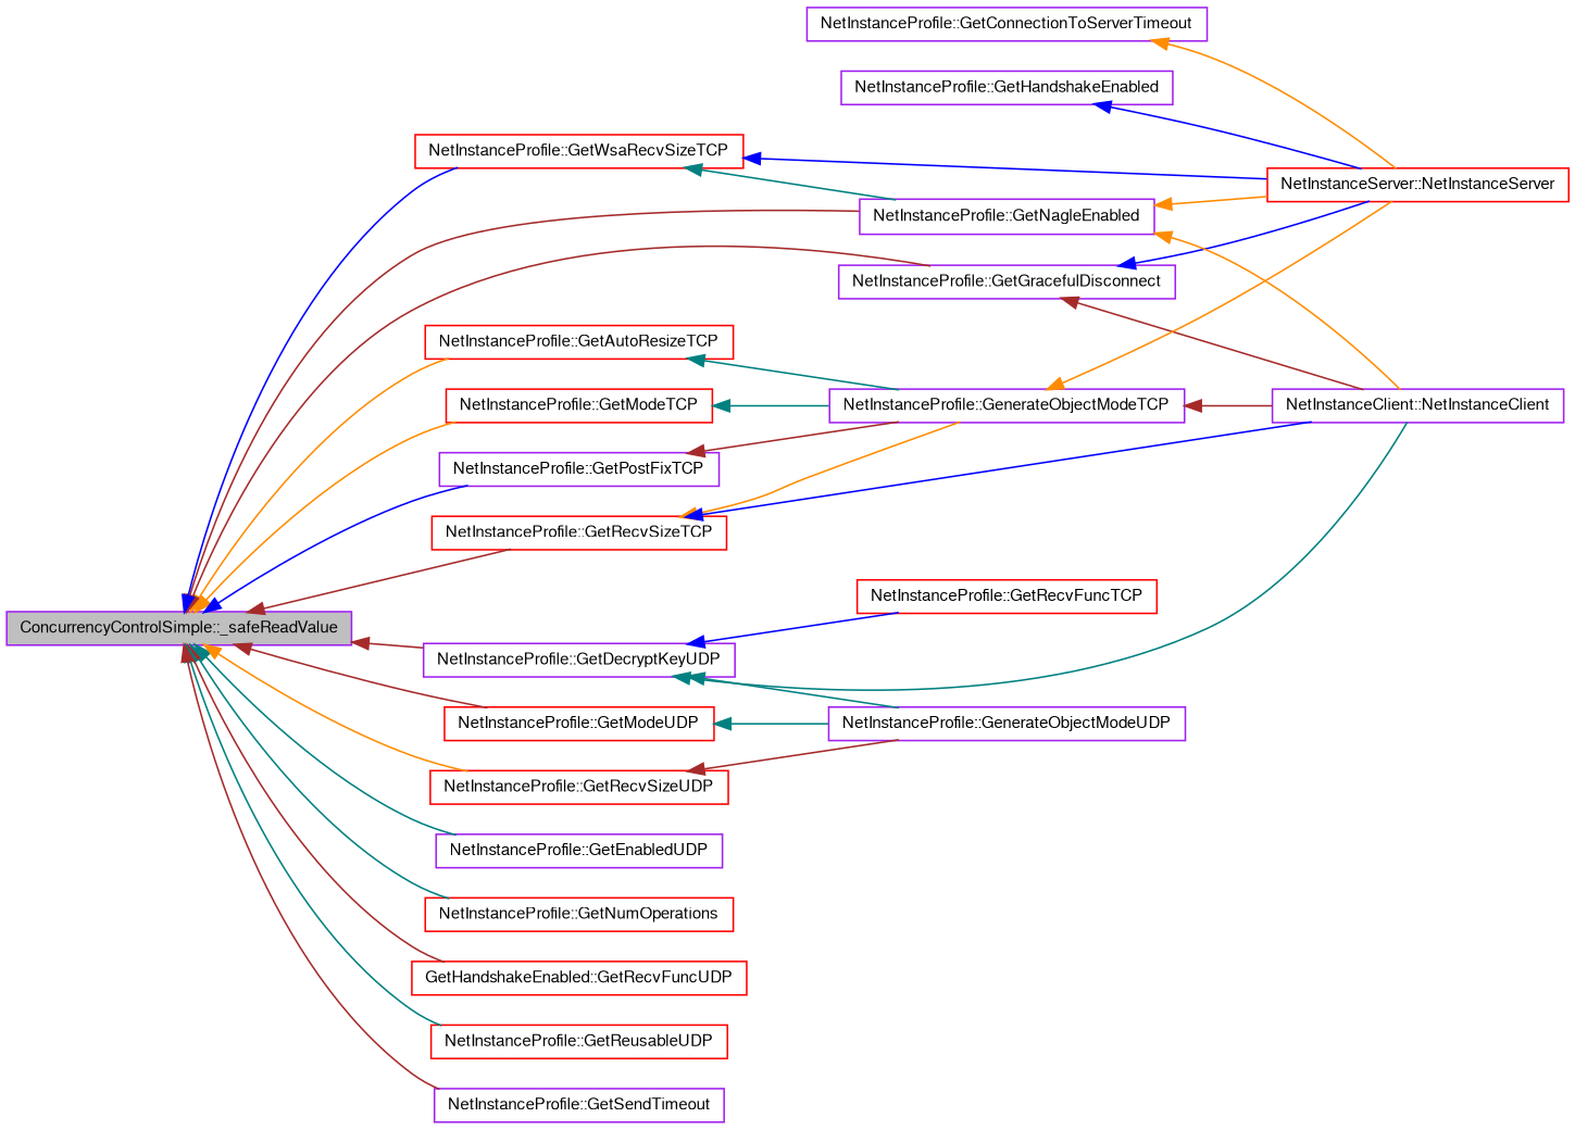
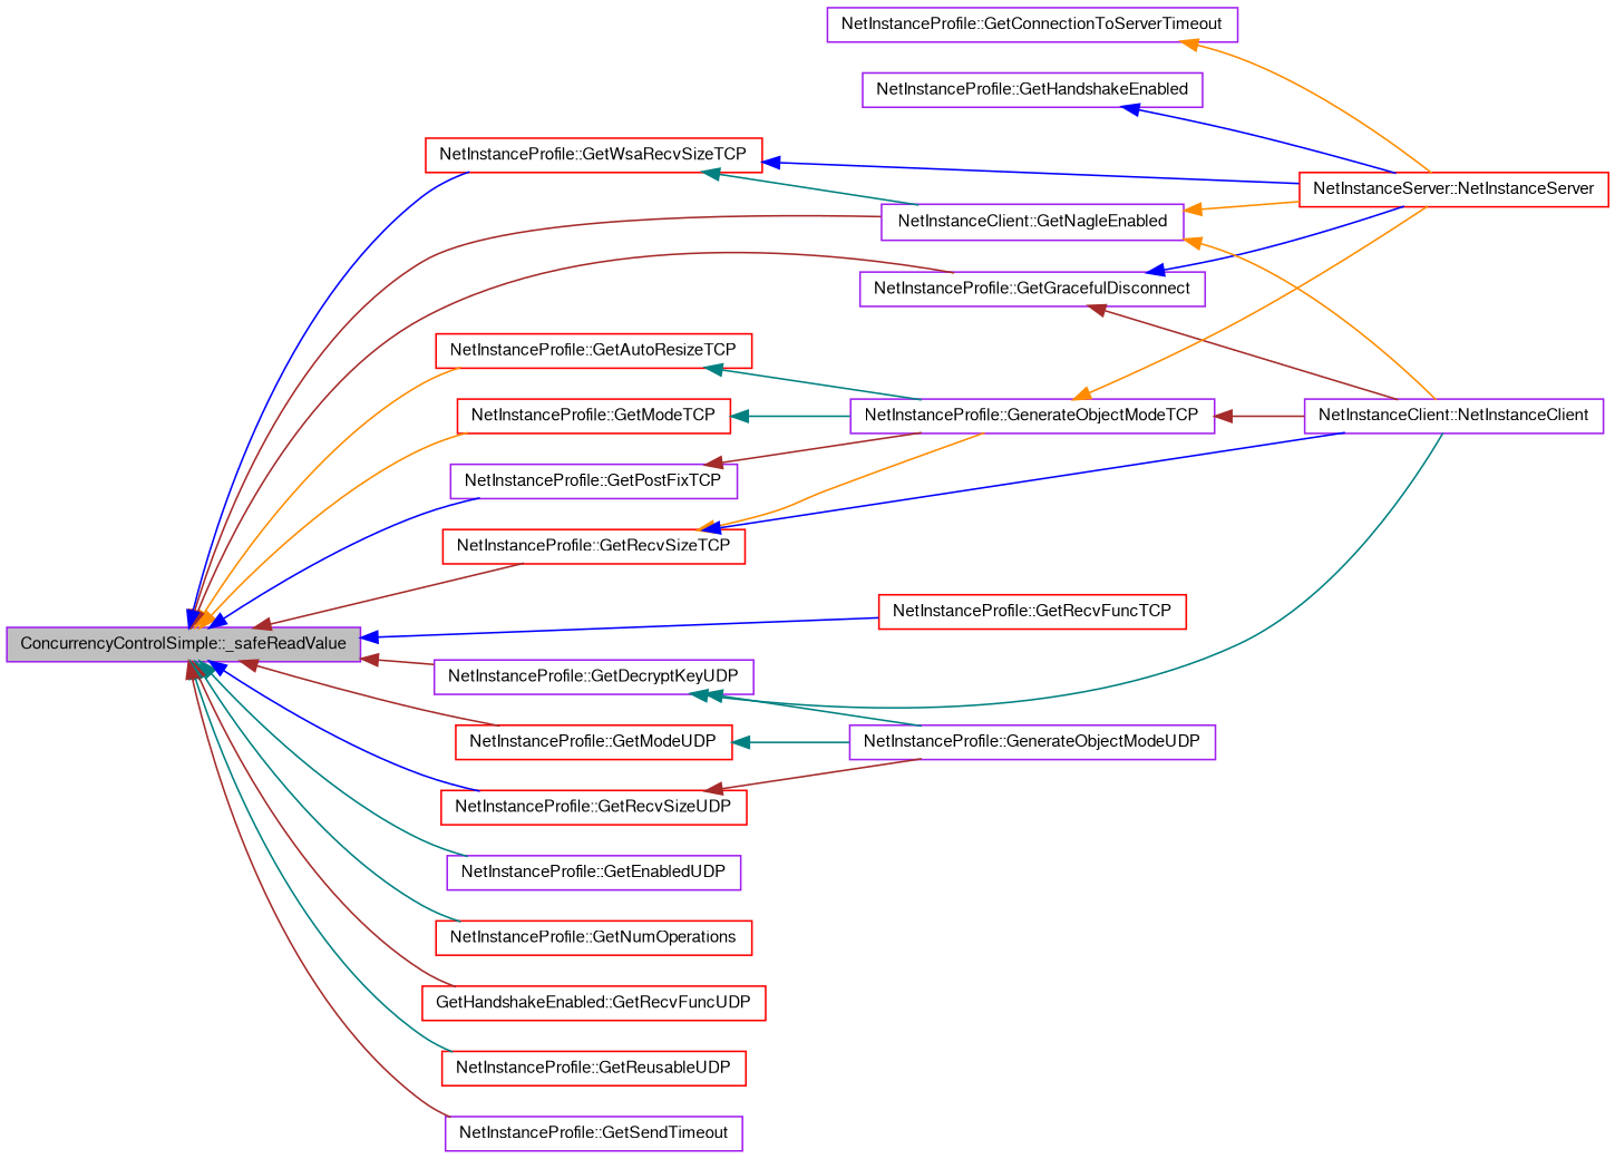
  digraph {
    rankdir=LR
    node [color=purple fillcolor=white fontname=FreeSans fontsize=10 shape=record style=filled]
    edge [color=brown dir=back fontname=FreeSans fontsize=10 labelfontname=FreeSans labelfontsize=10 style=solid]
    n1 [fillcolor=grey75 fontcolor=black height=0.2 label="ConcurrencyControlSimple::_safeReadValue" width=0.4]
    n2 [color=red height=0.2 label="NetInstanceProfile::GetAutoResizeTCP" width=0.4]
    n3 [height=0.2 label="NetInstanceProfile::GetDecryptKeyUDP" width=0.4]
    n4 [height=0.2 label="NetInstanceProfile::GetEnabledUDP" width=0.4]
    n5 [height=0.2 label="NetInstanceProfile::GetGracefulDisconnect" width=0.4]
    n6 [color=red height=0.2 label="NetInstanceProfile::GetModeTCP" width=0.4]
    n7 [color=red height=0.2 label="NetInstanceProfile::GetModeUDP" width=0.4]
-   n8 [height=0.2 label="NetInstanceProfile::GetNagleEnabled" width=0.4]
+   n8 [height=0.2 label="NetInstanceClient::GetNagleEnabled" width=0.4]
    n9 [color=red height=0.2 label="NetInstanceProfile::GetNumOperations" width=0.4]
    n10 [height=0.2 label="NetInstanceProfile::GetPostFixTCP" width=0.4]
    n11 [color=red height=0.2 label="NetInstanceProfile::GetRecvFuncTCP" width=0.4]
    n12 [color=red height=0.2 label="GetHandshakeEnabled::GetRecvFuncUDP" width=0.4]
    n13 [color=red height=0.2 label="NetInstanceProfile::GetRecvSizeTCP" width=0.4]
    n14 [color=red height=0.2 label="NetInstanceProfile::GetRecvSizeUDP" width=0.4]
    n15 [color=red height=0.2 label="NetInstanceProfile::GetReusableUDP" width=0.4]
    n16 [height=0.2 label="NetInstanceProfile::GetSendTimeout" width=0.4]
    n17 [color=red height=0.2 label="NetInstanceProfile::GetWsaRecvSizeTCP" width=0.4]
    n18 [height=0.2 label="NetInstanceProfile::GenerateObjectModeTCP" width=0.4]
    n19 [height=0.2 label="NetInstanceProfile::GetConnectionToServerTimeout" width=0.4]
    n20 [color=red height=0.2 label="NetInstanceServer::NetInstanceServer" width=0.4]
    n21 [height=0.2 label="NetInstanceClient::NetInstanceClient" width=0.4]
    n22 [height=0.2 label="NetInstanceProfile::GenerateObjectModeUDP" width=0.4]
    n23 [height=0.2 label="NetInstanceProfile::GetHandshakeEnabled" width=0.4]
    n1 -> n2 [color=darkorange]
    n1 -> n3
    n1 -> n4 [color=teal]
    n1 -> n5
    n1 -> n6 [color=darkorange]
    n1 -> n7
    n1 -> n8
    n1 -> n9 [color=teal]
    n1 -> n10 [color=blue]
-   n3 -> n11 [color=blue]
+   n1 -> n11 [color=blue]
    n1 -> n12
    n1 -> n13
-   n1 -> n14 [color=darkorange]
+   n1 -> n14 [color=blue]
    n1 -> n15 [color=teal]
    n1 -> n16
    n1 -> n17 [color=blue]
    n2 -> n18 [color=teal]
    n3 -> n21 [color=teal]
    n3 -> n22 [color=teal]
    n5 -> n20 [color=blue]
    n5 -> n21
    n6 -> n18 [color=teal]
    n7 -> n22 [color=teal]
    n8 -> n20 [color=darkorange]
    n8 -> n21 [color=darkorange]
    n10 -> n18
    n13 -> n18 [color=darkorange]
    n13 -> n21 [color=blue]
    n14 -> n22
    n17 -> n8 [color=teal]
    n17 -> n20 [color=blue]
    n18 -> n20 [color=darkorange]
    n18 -> n21
    n19 -> n20 [color=darkorange]
    n23 -> n20 [color=blue]
  }
